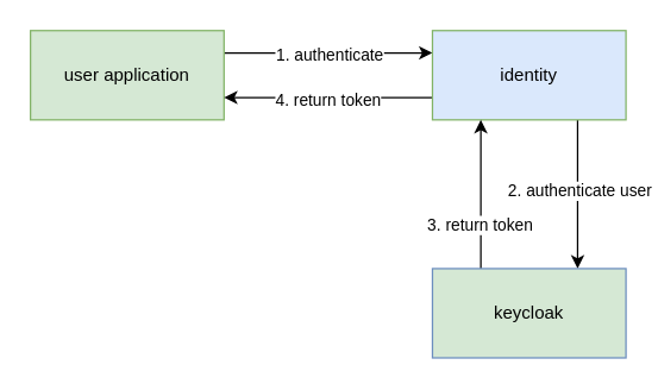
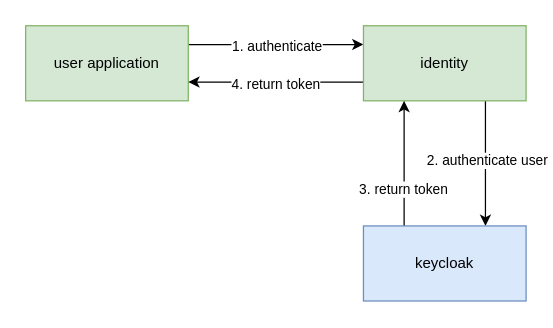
  <mxCell id="0" />
  <mxCell id="1" parent="0" />
  <mxCell id="2" style="edgeStyle=orthogonalEdgeStyle;rounded=0;orthogonalLoop=1;jettySize=auto;html=1;exitX=1;exitY=0.25;exitDx=0;exitDy=0;entryX=0;entryY=0.25;entryDx=0;entryDy=0;" edge="1" parent="1" source="4" target="9"><mxGeometry relative="1" as="geometry" /></mxCell>
  <mxCell id="3" value="1. authenticate" style="edgeLabel;html=1;align=center;verticalAlign=middle;resizable=0;points=[];" vertex="1" connectable="0" parent="2"><mxGeometry y="-1" relative="1" as="geometry"><mxPoint as="offset" /></mxGeometry></mxCell>
  <mxCell id="4" value="user application" style="rounded=0;whiteSpace=wrap;html=1;fillColor=#d5e8d4;strokeColor=#82b366;" vertex="1" parent="1"><mxGeometry x="20" y="20" width="130" height="60" as="geometry" /></mxCell>
  <mxCell id="5" style="edgeStyle=orthogonalEdgeStyle;rounded=0;orthogonalLoop=1;jettySize=auto;html=1;exitX=0.75;exitY=1;exitDx=0;exitDy=0;entryX=0.75;entryY=0;entryDx=0;entryDy=0;" edge="1" parent="1" source="9" target="12"><mxGeometry relative="1" as="geometry" /></mxCell>
  <mxCell id="6" value="2. authenticate user" style="edgeLabel;html=1;align=center;verticalAlign=middle;resizable=0;points=[];" vertex="1" connectable="0" parent="5"><mxGeometry x="-0.06" y="1" relative="1" as="geometry"><mxPoint as="offset" /></mxGeometry></mxCell>
  <mxCell id="7" style="edgeStyle=orthogonalEdgeStyle;rounded=0;orthogonalLoop=1;jettySize=auto;html=1;exitX=0;exitY=0.75;exitDx=0;exitDy=0;entryX=1;entryY=0.75;entryDx=0;entryDy=0;" edge="1" parent="1" source="9" target="4"><mxGeometry relative="1" as="geometry" /></mxCell>
  <mxCell id="8" value="4. return token" style="edgeLabel;html=1;align=center;verticalAlign=middle;resizable=0;points=[];" vertex="1" connectable="0" parent="7"><mxGeometry x="0.014" y="1" relative="1" as="geometry"><mxPoint as="offset" /></mxGeometry></mxCell>
- <mxCell id="9" value="identity" style="rounded=0;whiteSpace=wrap;html=1;fillColor=#dae8fc;strokeColor=#82b366;" vertex="1" parent="1"><mxGeometry x="290" y="20" width="130" height="60" as="geometry" /></mxCell>
+ <mxCell id="9" value="identity" style="rounded=0;whiteSpace=wrap;html=1;fillColor=#d5e8d4;strokeColor=#82b366;" vertex="1" parent="1"><mxGeometry x="290" y="20" width="130" height="60" as="geometry" /></mxCell>
  <mxCell id="10" style="edgeStyle=orthogonalEdgeStyle;rounded=0;orthogonalLoop=1;jettySize=auto;html=1;exitX=0.25;exitY=0;exitDx=0;exitDy=0;entryX=0.25;entryY=1;entryDx=0;entryDy=0;" edge="1" parent="1" source="12" target="9"><mxGeometry relative="1" as="geometry" /></mxCell>
  <mxCell id="11" value="3. return token" style="edgeLabel;html=1;align=center;verticalAlign=middle;resizable=0;points=[];" vertex="1" connectable="0" parent="10"><mxGeometry x="0.04" y="2" relative="1" as="geometry"><mxPoint x="1" y="22" as="offset" /></mxGeometry></mxCell>
- <mxCell id="12" value="keycloak" style="rounded=0;whiteSpace=wrap;html=1;fillColor=#d5e8d4;strokeColor=#6c8ebf;" vertex="1" parent="1"><mxGeometry x="290" y="180" width="130" height="60" as="geometry" /></mxCell>
+ <mxCell id="12" value="keycloak" style="rounded=0;whiteSpace=wrap;html=1;fillColor=#dae8fc;strokeColor=#6c8ebf;" vertex="1" parent="1"><mxGeometry x="290" y="180" width="130" height="60" as="geometry" /></mxCell>
